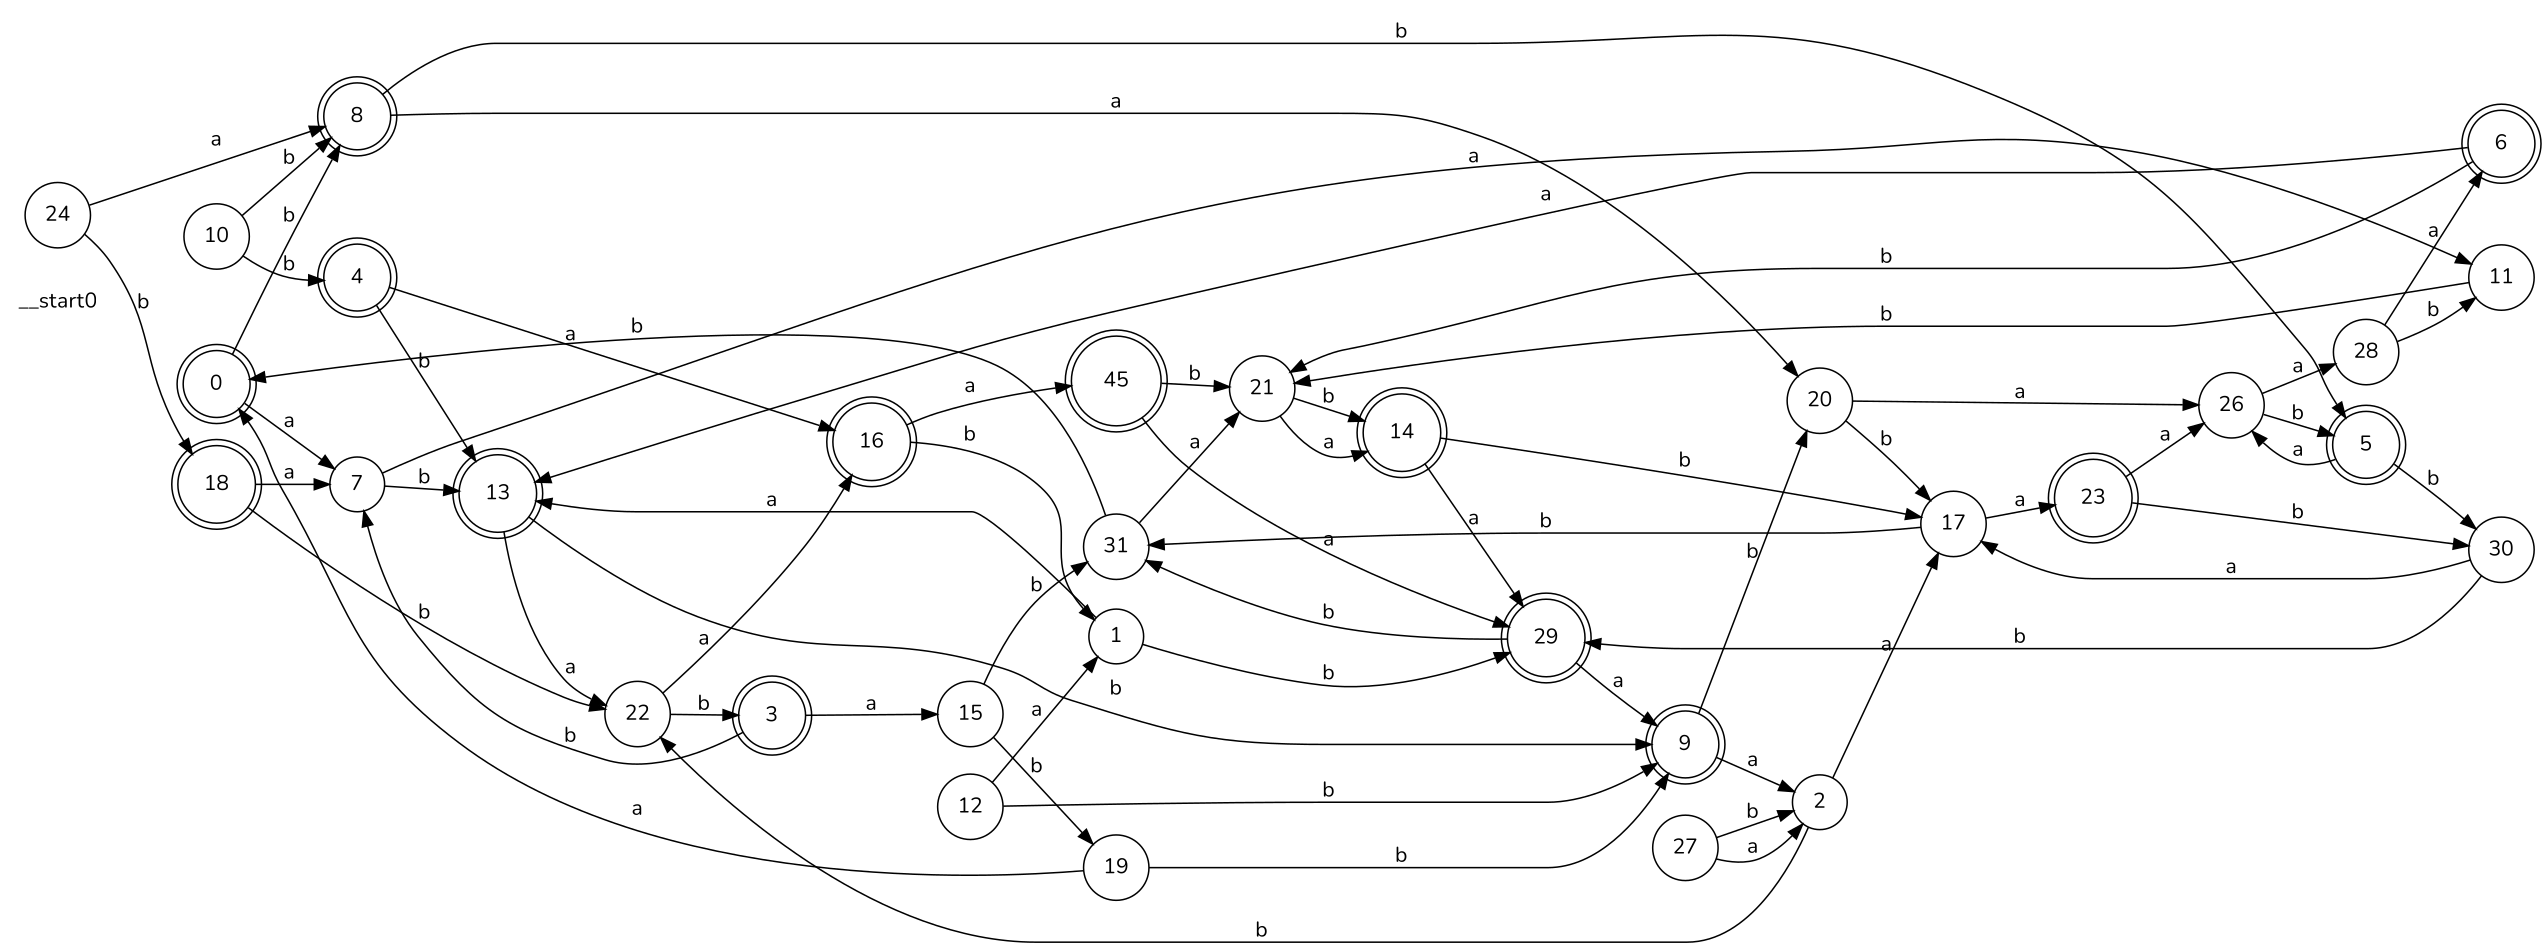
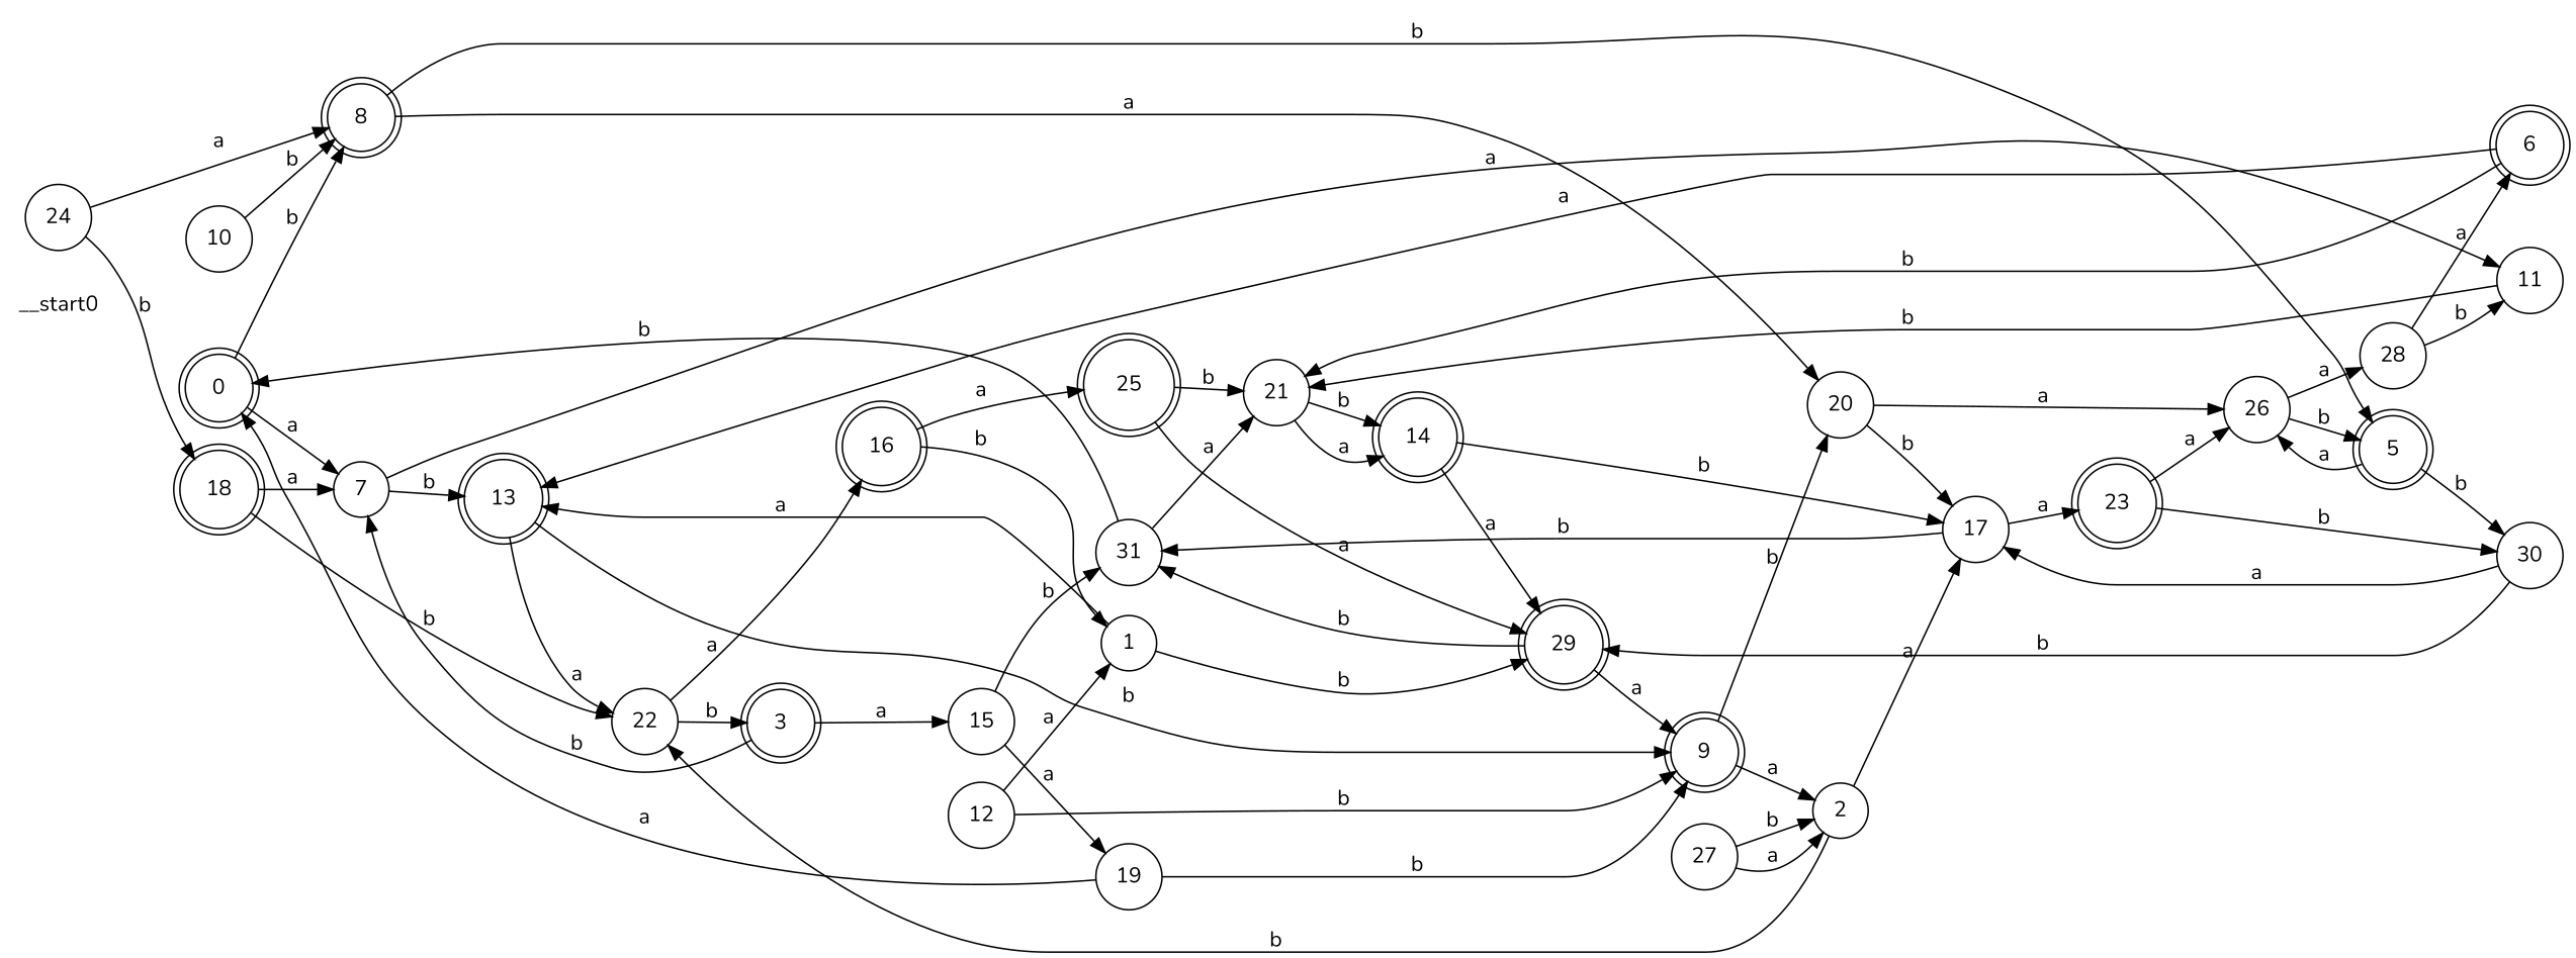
  digraph {
    fontname=Nunito
    rankdir=LR
    node [fontname=Nunito shape=circle color=black fillcolor=white style=filled]
    edge [fontname=Nunito]
    __start0 [shape=none color="" fillcolor="" style=""]
    n2 [label=0 shape=doublecircle style="rounded,filled"]
    n3 [label=7]
    n4 [label=8 shape=doublecircle style="rounded,filled"]
    n5 [label=13 shape=doublecircle style="rounded,filled"]
    n6 [label=11]
    n7 [label=5 shape=doublecircle style="rounded,filled"]
    n8 [label=20]
    n9 [label=1]
    n10 [label=29 shape=doublecircle style="rounded,filled"]
    n11 [label=22]
    n12 [label=9 shape=doublecircle style="rounded,filled"]
    n13 [label=14 shape=doublecircle style="rounded,filled"]
    n14 [label=17]
    n15 [label=2]
    n16 [label=31]
    n17 [label=23 shape=doublecircle style="rounded,filled"]
    n18 [label=3 shape=doublecircle style="rounded,filled"]
    n19 [label=16 shape=doublecircle style="rounded,filled"]
    n20 [label=15]
    n21 [label=19]
-   n22 [label=4 shape=doublecircle style="rounded,filled"]
-   n23 [label=45 shape=doublecircle style="rounded,filled"]
+   n23 [label=25 shape=doublecircle style="rounded,filled"]
    n24 [label=26]
    n25 [label=30]
    n26 [label=28]
    n27 [label=6 shape=doublecircle style="rounded,filled"]
    n28 [label=21]
    n29 [label=10]
    n30 [label=12]
    n31 [label=18 shape=doublecircle style="rounded,filled"]
    n32 [label=24]
    n33 [label=27]
    n2 -> n3 [label=a]
    n2 -> n4 [label=b]
    n3 -> n5 [label=b]
    n3 -> n6 [label=a]
    n4 -> n7 [label=b]
    n4 -> n8 [label=a]
    n5 -> n11 [label=a]
    n5 -> n12 [label=b]
    n6 -> n28 [label=b]
    n7 -> n24 [label=a]
    n7 -> n25 [label=b]
    n8 -> n14 [label=b]
    n8 -> n24 [label=a]
    n9 -> n5 [label=a]
    n9 -> n10 [label=b]
    n10 -> n12 [label=a]
    n10 -> n16 [label=b]
    n11 -> n18 [label=b]
    n11 -> n19 [label=a]
    n12 -> n8 [label=b]
    n12 -> n15 [label=a]
    n13 -> n10 [label=a]
    n13 -> n14 [label=b]
    n14 -> n16 [label=b]
    n14 -> n17 [label=a]
    n15 -> n11 [label=b]
    n15 -> n14 [label=a]
    n16 -> n2 [label=b]
    n16 -> n28 [label=a]
    n17 -> n24 [label=a]
    n17 -> n25 [label=b]
    n18 -> n3 [label=b]
    n18 -> n20 [label=a]
    n19 -> n9 [label=b]
    n19 -> n23 [label=a]
    n20 -> n16 [label=b]
-   n20 -> n21 [label=b]
+   n20 -> n21 [label=a]
    n21 -> n2 [label=a]
    n21 -> n12 [label=b]
-   n22 -> n5 [label=b]
-   n22 -> n19 [label=a]
    n23 -> n10 [label=a]
    n23 -> n28 [label=b]
    n24 -> n7 [label=b]
    n24 -> n26 [label=a]
    n25 -> n10 [label=b]
    n25 -> n14 [label=a]
    n26 -> n6 [label=b]
    n26 -> n27 [label=a]
    n27 -> n5 [label=a]
    n27 -> n28 [label=b]
    n28 -> n13 [label=a]
    n28 -> n13 [label=b]
    n29 -> n4 [label=b]
-   n29 -> n22 [label=b]
    n30 -> n9 [label=a]
    n30 -> n12 [label=b]
    n31 -> n3 [label=a]
    n31 -> n11 [label=b]
    n32 -> n4 [label=a]
    n32 -> n31 [label=b]
    n33 -> n15 [label=a]
    n33 -> n15 [label=b]
  }
